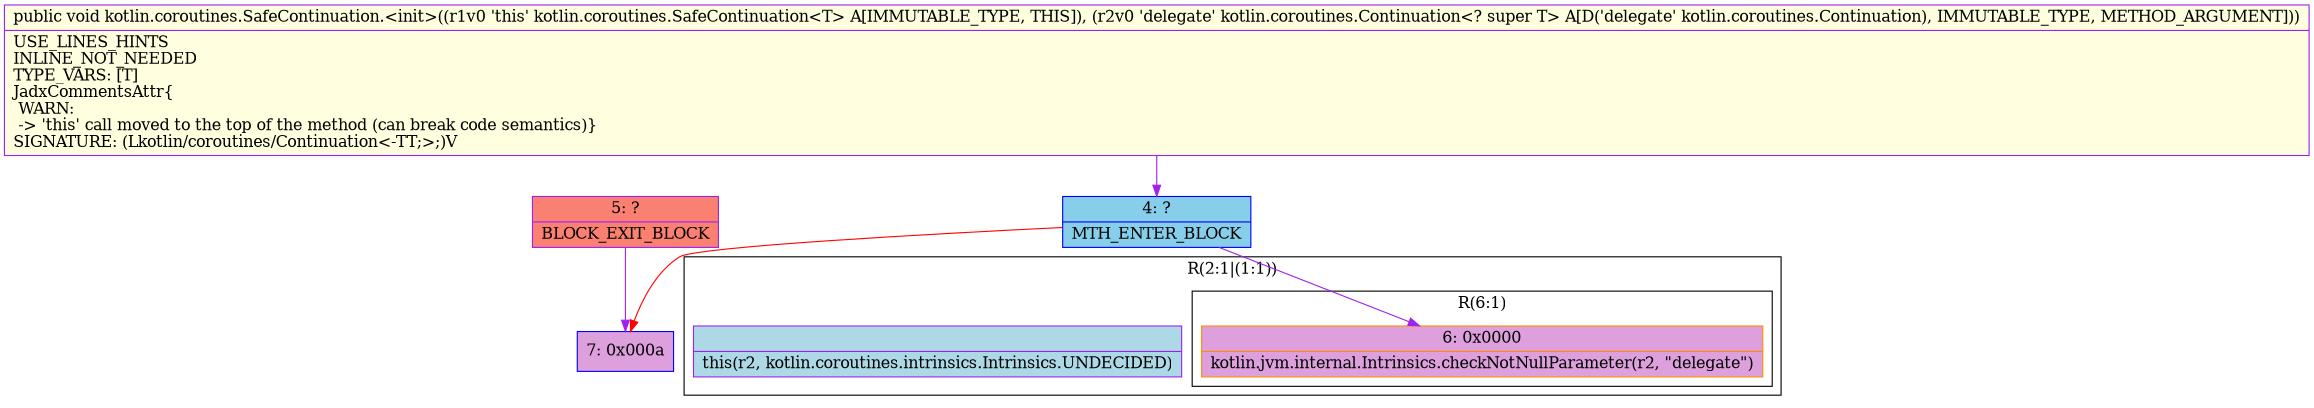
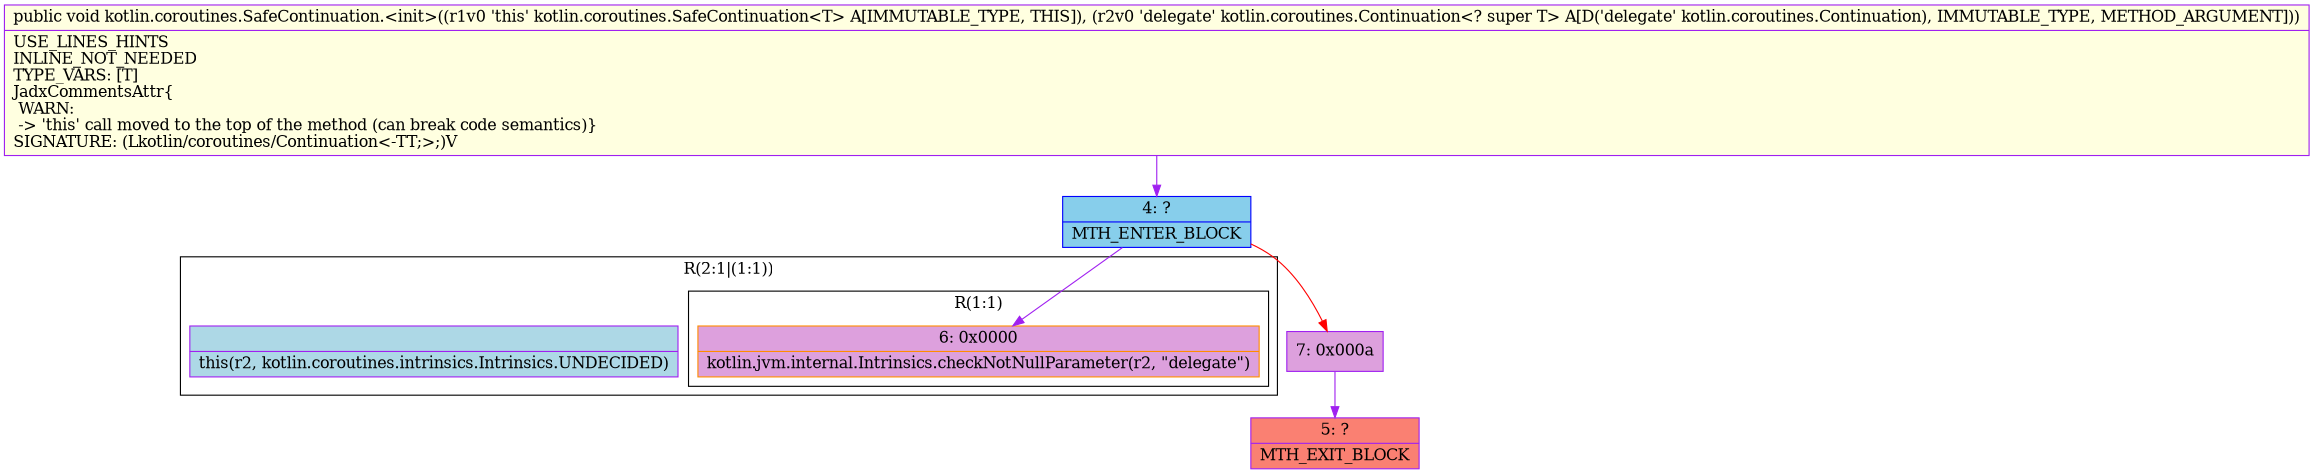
  digraph {
    node [color=purple fillcolor=plum shape=record style=filled]
    edge [arrowhead=normal color=purple]
    n1 [color=darkorange label="{6\:\ 0x0000|kotlin.jvm.internal.Intrinsics.checkNotNullParameter(r2, \"delegate\")\l}"]
    n2 [fillcolor=lightblue label="{|this(r2, kotlin.coroutines.intrinsics.Intrinsics.UNDECIDED)\l}"]
-   n3 [color=blue label="{7\:\ 0x000a}"]
-   n4 [fillcolor=salmon label="{5\:\ ?|BLOCK_EXIT_BLOCK\l}"]
+   n3 [label="{7\:\ 0x000a}"]
+   n4 [fillcolor=salmon label="{5\:\ ?|MTH_EXIT_BLOCK\l}"]
    n5 [color=blue fillcolor=skyblue label="{4\:\ ?|MTH_ENTER_BLOCK\l}"]
    n6 [fillcolor=lightyellow label="{public void kotlin.coroutines.SafeContinuation.\<init\>((r1v0 'this' kotlin.coroutines.SafeContinuation\<T\> A[IMMUTABLE_TYPE, THIS]), (r2v0 'delegate' kotlin.coroutines.Continuation\<? super T\> A[D('delegate' kotlin.coroutines.Continuation), IMMUTABLE_TYPE, METHOD_ARGUMENT]))  | USE_LINES_HINTS\lINLINE_NOT_NEEDED\lTYPE_VARS: [T]\lJadxCommentsAttr\{\l WARN: \l \-\> 'this' call moved to the top of the method (can break code semantics)\}\lSIGNATURE: (Lkotlin\/coroutines\/Continuation\<\-TT;\>;)V\l}"]
    subgraph cluster_1 {
      label="R(2:1|(1:1))"
      n2
      subgraph cluster_2 {
-       label="R(6:1)"
+       label="R(1:1)"
        n1
      }
    }
-   n4 -> n3
+   n3 -> n4
    n5 -> n1
    n5 -> n3 [color=red]
    n6 -> n5
  }
